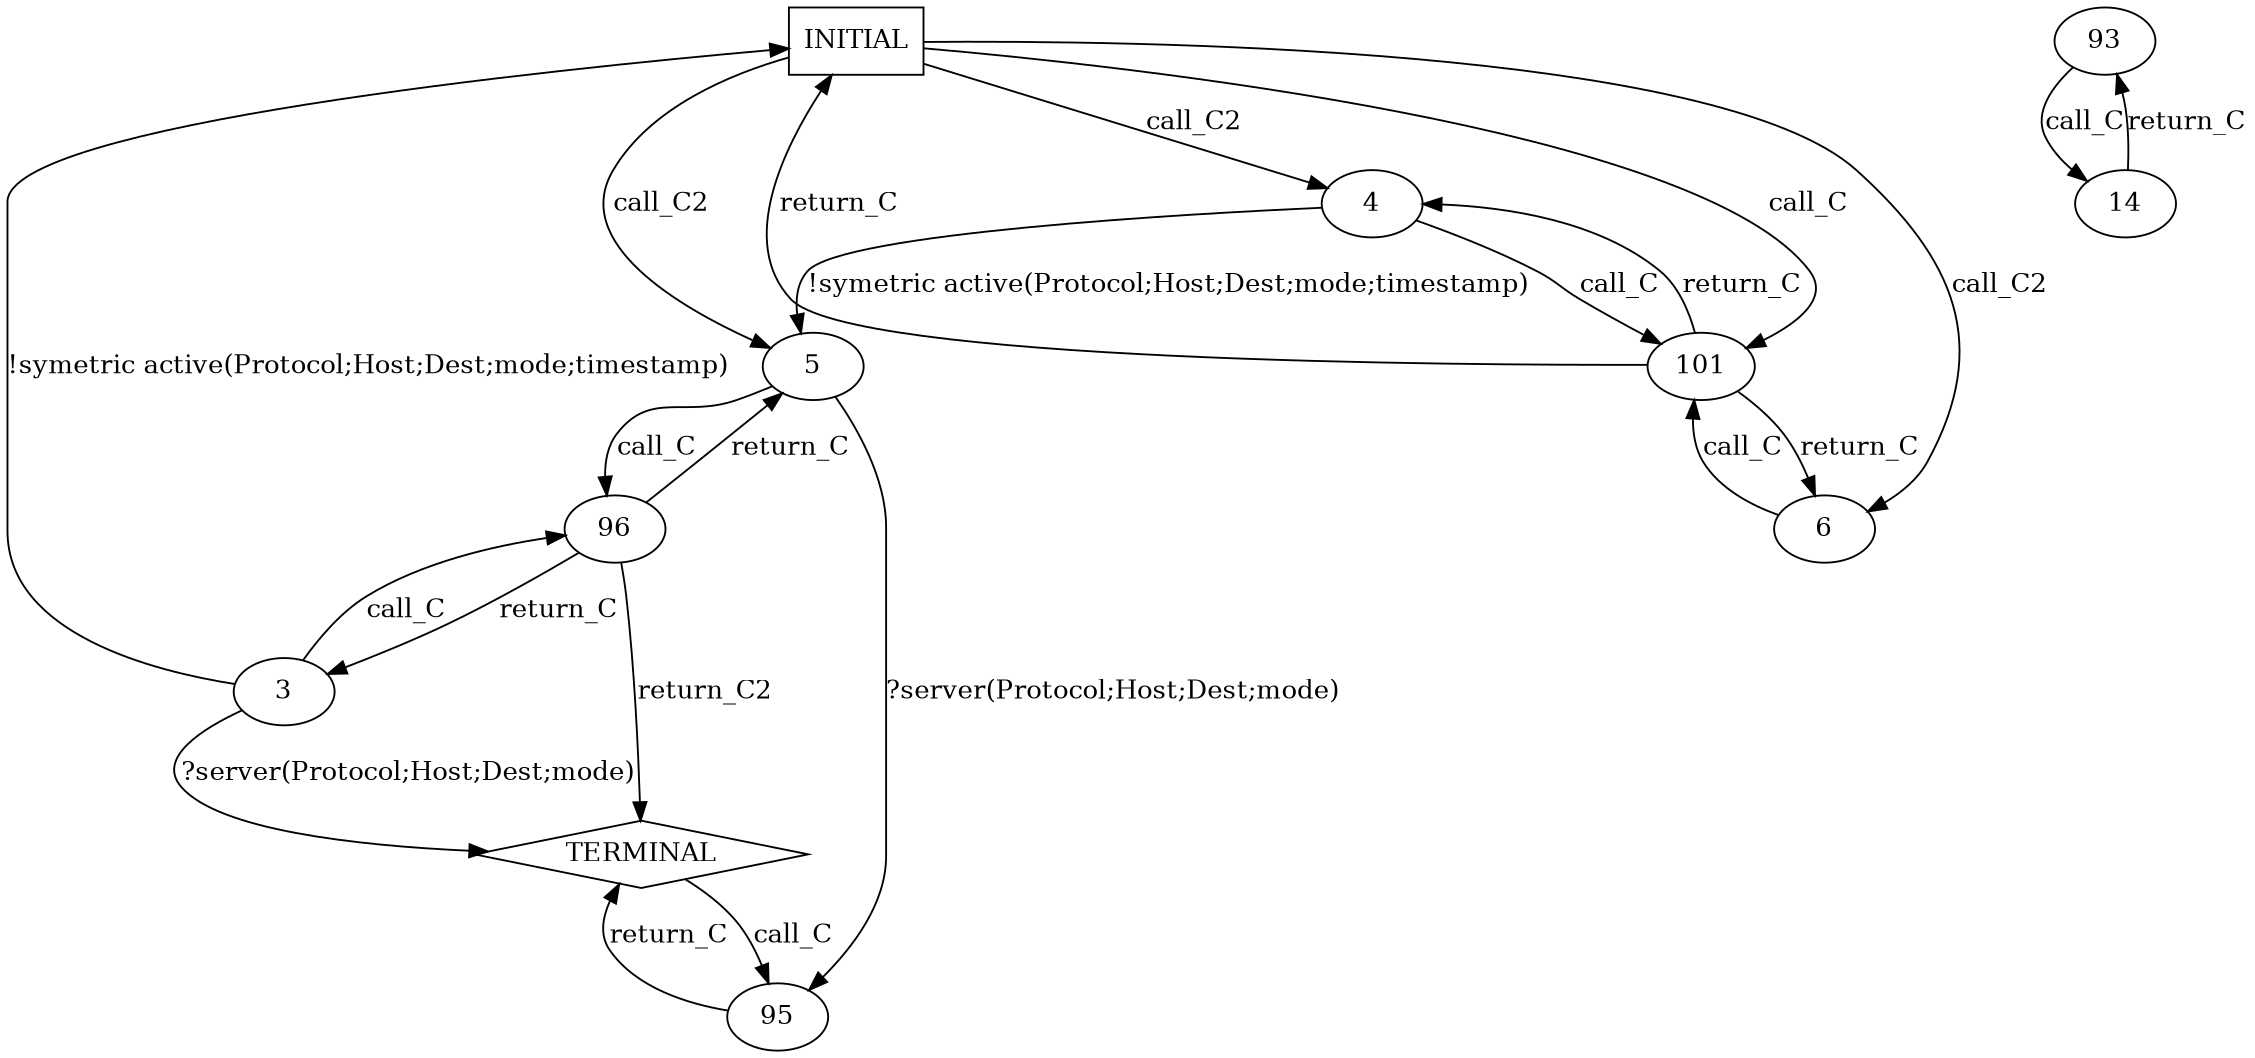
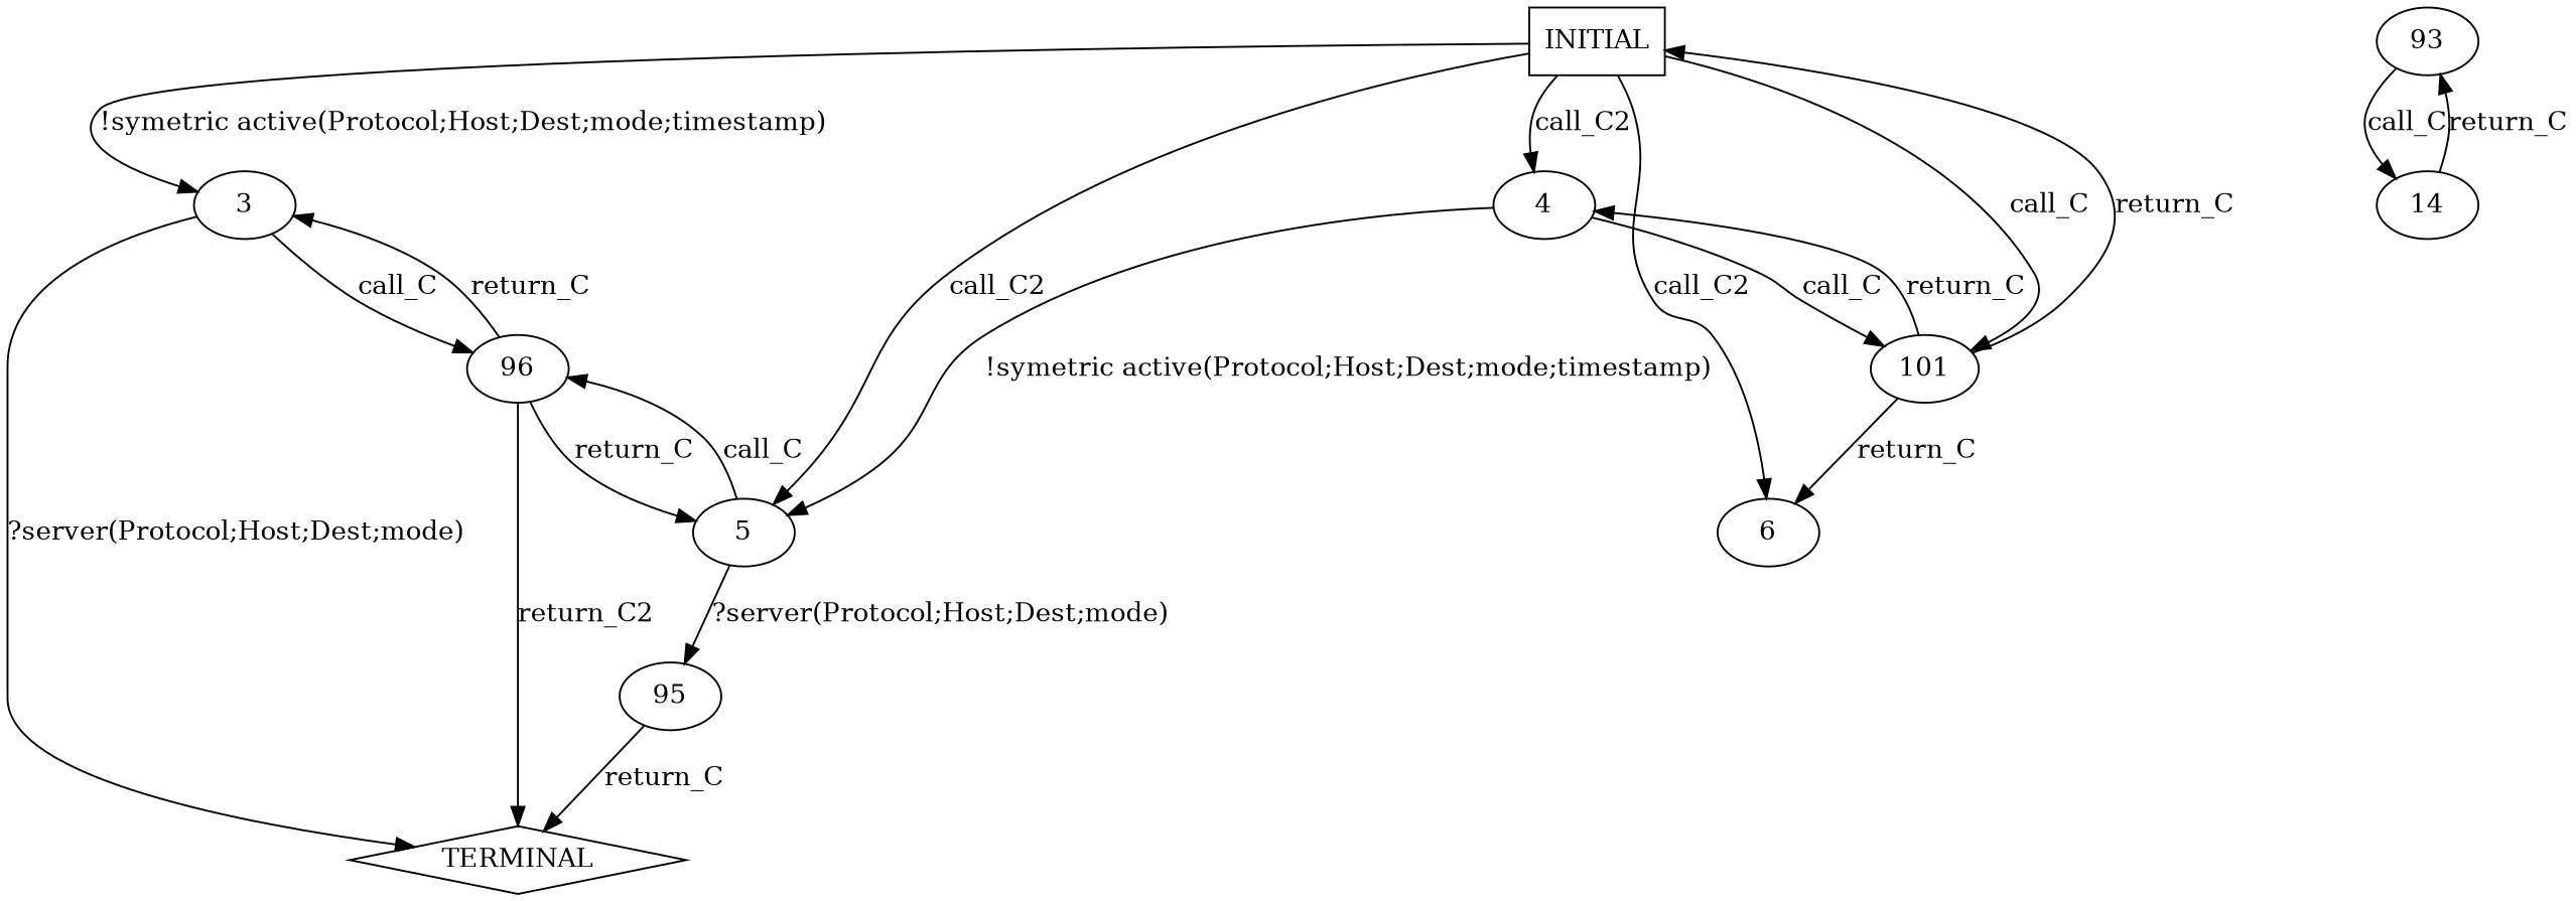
  digraph {
    n1 [label=INITIAL shape=box]
    n2 [label=3]
    n3 [label=4]
    n4 [label=5]
    n5 [label=6]
    n6 [label=101]
    n7 [label=TERMINAL shape=diamond]
    n8 [label=96]
    n9 [label=95]
    n10 [label=93]
    n11 [label=14]
-   n2 -> n1 [label="!symetric active(Protocol;Host;Dest;mode;timestamp)"]
+   n1 -> n2 [label="!symetric active(Protocol;Host;Dest;mode;timestamp)"]
    n1 -> n3 [label=call_C2]
    n1 -> n4 [label=call_C2]
    n1 -> n5 [label=call_C2]
    n1 -> n6 [label=call_C]
    n2 -> n7 [label="?server(Protocol;Host;Dest;mode)"]
    n2 -> n8 [label=call_C]
    n3 -> n4 [label="!symetric active(Protocol;Host;Dest;mode;timestamp)"]
    n3 -> n6 [label=call_C]
    n4 -> n8 [label=call_C]
    n4 -> n9 [label="?server(Protocol;Host;Dest;mode)"]
-   n5 -> n6 [label=call_C]
    n6 -> n1 [label=return_C]
    n6 -> n3 [label=return_C]
    n6 -> n5 [label=return_C]
-   n7 -> n9 [label=call_C]
    n8 -> n2 [label=return_C]
    n8 -> n4 [label=return_C]
    n8 -> n7 [label=return_C2]
    n9 -> n7 [label=return_C]
    n10 -> n11 [label=call_C]
    n11 -> n10 [label=return_C]
  }
